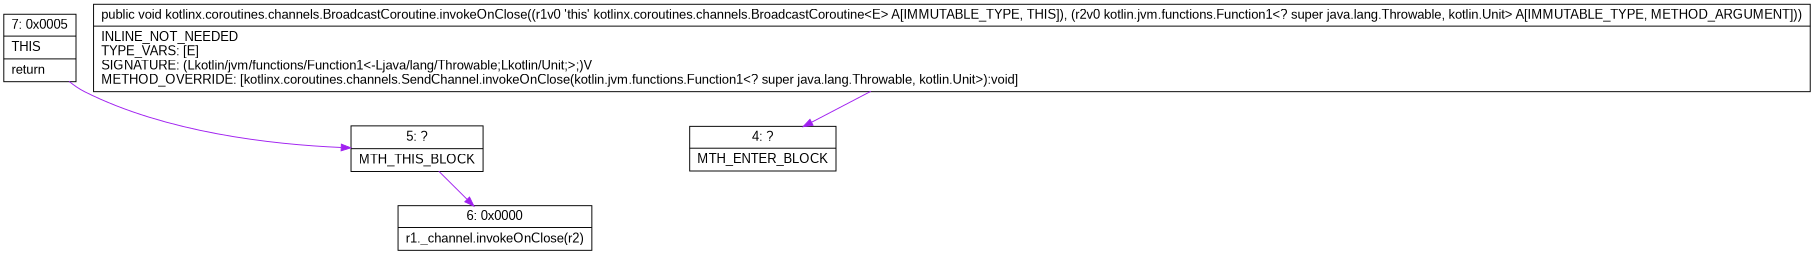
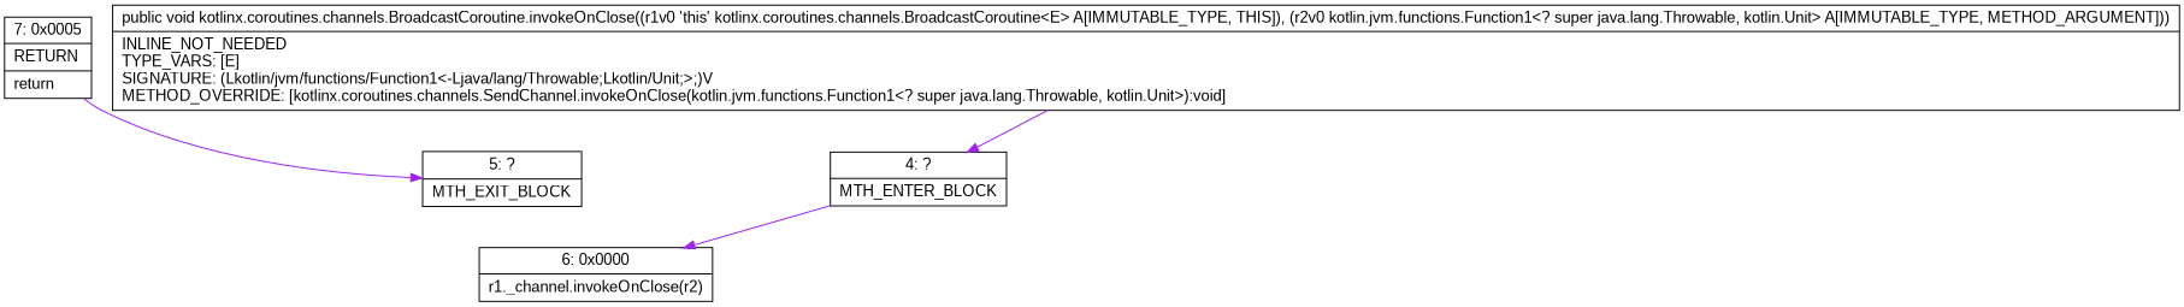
  digraph {
    fontname="Liberation Sans"
    node [fontname="Liberation Sans" shape=record]
    edge [color=purple fontname="Liberation Sans"]
    n1 [label="{4\:\ ?|MTH_ENTER_BLOCK\l}"]
    n2 [label="{6\:\ 0x0000|r1._channel.invokeOnClose(r2)\l}"]
-   n3 [label="{7\:\ 0x0005|THIS\l|return\l}"]
-   n4 [label="{5\:\ ?|MTH_THIS_BLOCK\l}"]
+   n3 [label="{7\:\ 0x0005|RETURN\l|return\l}"]
+   n4 [label="{5\:\ ?|MTH_EXIT_BLOCK\l}"]
    n5 [label="{public void kotlinx.coroutines.channels.BroadcastCoroutine.invokeOnClose((r1v0 'this' kotlinx.coroutines.channels.BroadcastCoroutine\<E\> A[IMMUTABLE_TYPE, THIS]), (r2v0 kotlin.jvm.functions.Function1\<? super java.lang.Throwable, kotlin.Unit\> A[IMMUTABLE_TYPE, METHOD_ARGUMENT]))  | INLINE_NOT_NEEDED\lTYPE_VARS: [E]\lSIGNATURE: (Lkotlin\/jvm\/functions\/Function1\<\-Ljava\/lang\/Throwable;Lkotlin\/Unit;\>;)V\lMETHOD_OVERRIDE: [kotlinx.coroutines.channels.SendChannel.invokeOnClose(kotlin.jvm.functions.Function1\<? super java.lang.Throwable, kotlin.Unit\>):void]\l}"]
-   n4 -> n2
+   n1 -> n2
    n3 -> n4
    n5 -> n1
  }
